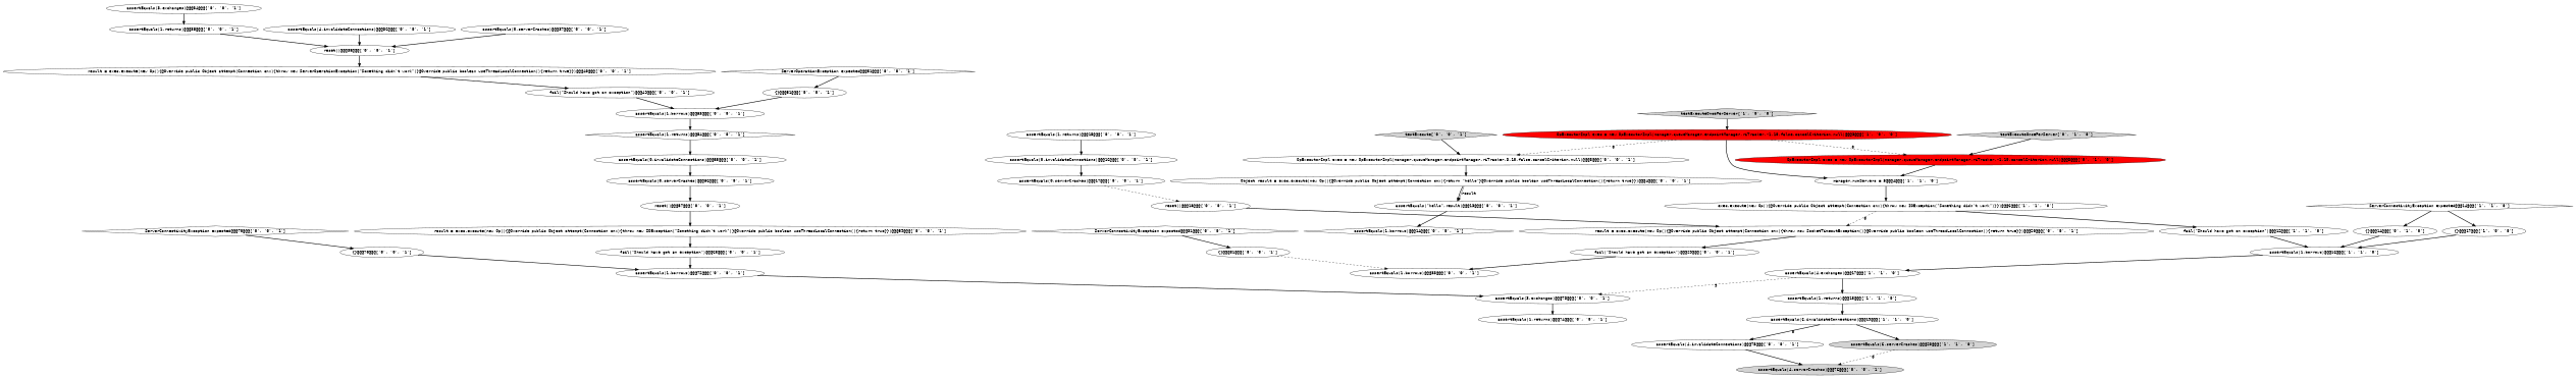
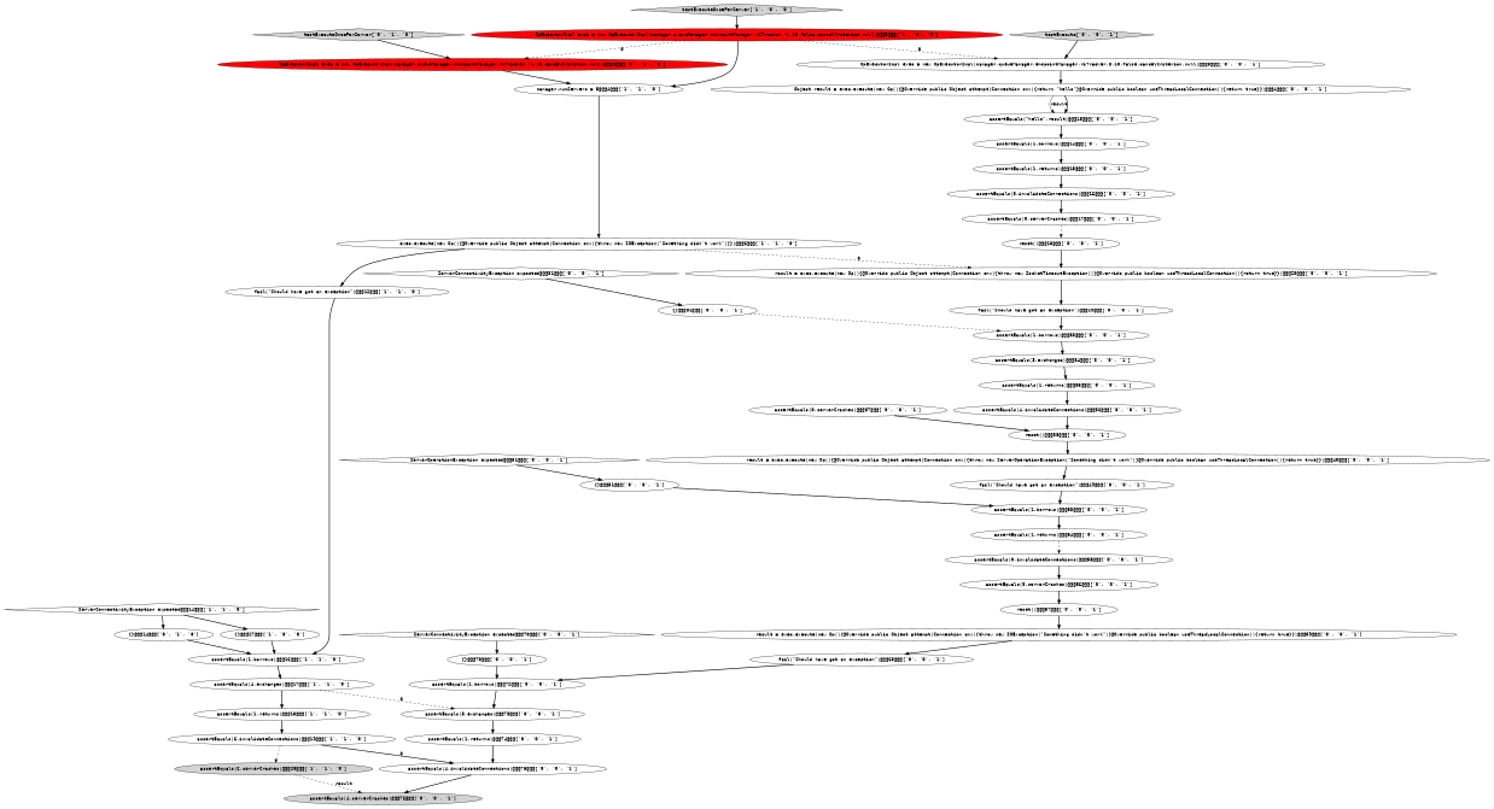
  digraph {
    fontname="DejaVu Sans Mono"
    node [fillcolor=white fontname="DejaVu Sans Mono" shape=ellipse style=filled]
    edge [fontname="DejaVu Sans Mono" style=bold]
    n1 [label="assertEquals(1,returns)@@@35@@@['0', '0', '1']"]
    n2 [label="assertEquals(4,invalidateConnections)@@@36@@@['0', '0', '1']"]
    n3 [label="reset()@@@38@@@['0', '0', '1']"]
    n4 [label="assertEquals(4,invalidateConnections)@@@75@@@['0', '0', '1']"]
    n5 [fillcolor=lightgray label="assertEquals(4,serverCrashes)@@@76@@@['0', '0', '1']"]
    n6 [label="{}@@@14@@@['0', '1', '0']"]
    n7 [label="assertEquals(1,borrows)@@@16@@@['1', '1', '0']"]
    n8 [label="assertEquals(4,exchanges)@@@17@@@['1', '1', '0']"]
    n9 [label="result = exec.execute(new Op(){@Override public Object attempt(Connection cnx){throw new ServerOperationException(\"Something didn't work\")}@Override public boolean useThreadLocalConnection(){return true}})@@@40@@@['0', '0', '1']"]
    n10 [label="fail(\"Should have got an exception\")@@@49@@@['0', '0', '1']"]
    n11 [fillcolor=red label="OpExecutorImpl exec = new OpExecutorImpl(manager,queueManager,endpointManager,riTracker,-1,10,cancelCriterion,null)@@@3@@@['0', '1', '0']"]
    n12 [label="manager.numServers = 5@@@4@@@['1', '1', '0']"]
    n13 [label="exec.execute(new Op(){@Override public Object attempt(Connection cnx){throw new IOException(\"Something didn't work\")}})@@@6@@@['1', '1', '0']"]
    n14 [label="assertEquals(6,invalidateConnections)@@@19@@@['1', '1', '0']"]
    n15 [fillcolor=lightgray label="assertEquals(6,serverCrashes)@@@20@@@['1', '1', '0']"]
-   n16 [label="assertEquals(1,returns)@@@54@@@['0', '0', '1']" shape=diamond]
+   n16 [label="assertEquals(1,returns)@@@54@@@['0', '0', '1']"]
    n17 [label="assertEquals(0,invalidateConnections)@@@55@@@['0', '0', '1']"]
    n18 [label="assertEquals(0,serverCrashes)@@@56@@@['0', '0', '1']"]
    n19 [label="ServerConnectivityException expected@@@31@@@['0', '0', '1']" shape=diamond]
    n20 [label="{}@@@31@@@['0', '0', '1']"]
    n21 [label="assertEquals(1,borrows)@@@33@@@['0', '0', '1']"]
    n22 [fillcolor=red label="OpExecutorImpl exec = new OpExecutorImpl(manager,queueManager,endpointManager,riTracker,-1,10,false,cancelCriterion,null)@@@3@@@['1', '0', '0']"]
    n23 [label="OpExecutorImpl exec = new OpExecutorImpl(manager,queueManager,endpointManager,riTracker,3,10,false,cancelCriterion,null)@@@3@@@['0', '0', '1']"]
    n24 [label="Object result = exec.execute(new Op(){@Override public Object attempt(Connection cnx){return \"hello\"}@Override public boolean useThreadLocalConnection(){return true}})@@@4@@@['0', '0', '1']"]
    n25 [label="assertEquals(0,serverCrashes)@@@17@@@['0', '0', '1']"]
    n26 [label="reset()@@@18@@@['0', '0', '1']"]
    n27 [label="result = exec.execute(new Op(){@Override public Object attempt(Connection cnx){throw new SocketTimeoutException()}@Override public boolean useThreadLocalConnection(){return true}})@@@20@@@['0', '0', '1']"]
    n28 [label="{}@@@17@@@['1', '0', '0']"]
    n29 [fillcolor=lightgray label="testExecute['0', '0', '1']" shape=diamond]
    n30 [fillcolor=lightgray label="testExecuteOncePerServer['1', '0', '0']" shape=diamond]
    n31 [label="assertEquals(0,invalidateConnections)@@@16@@@['0', '0', '1']"]
    n32 [label="assertEquals(0,serverCrashes)@@@37@@@['0', '0', '1']"]
    n33 [label="assertEquals(1,borrows)@@@53@@@['0', '0', '1']"]
    n34 [label="assertEquals(3,exchanges)@@@73@@@['0', '0', '1']"]
    n35 [label="assertEquals(1,returns)@@@18@@@['1', '1', '0']"]
    n36 [label="assertEquals(1,returns)@@@74@@@['0', '0', '1']"]
    n37 [label="assertEquals(\"hello\",result)@@@13@@@['0', '0', '1']"]
-   n38 [label="assertEquals(1,borrows)@@@14@@@['0', '0', '1']" shape=diamond]
+   n38 [label="assertEquals(1,borrows)@@@14@@@['0', '0', '1']"]
    n39 [label="assertEquals(1,returns)@@@15@@@['0', '0', '1']"]
    n40 [label="ServerConnectivityException expected@@@70@@@['0', '0', '1']" shape=diamond]
    n41 [label="{}@@@70@@@['0', '0', '1']"]
    n42 [label="assertEquals(1,borrows)@@@72@@@['0', '0', '1']"]
    n43 [label="ServerOperationException expected@@@51@@@['0', '0', '1']" shape=diamond]
    n44 [label="{}@@@51@@@['0', '0', '1']"]
    n45 [label="assertEquals(3,exchanges)@@@34@@@['0', '0', '1']"]
    n46 [label="fail(\"Should have got an exception\")@@@12@@@['1', '1', '0']"]
    n47 [fillcolor=lightgray label="testExecuteOncePerServer['0', '1', '0']" shape=diamond]
    n48 [label="fail(\"Should have got an exception\")@@@68@@@['0', '0', '1']"]
    n49 [label="reset()@@@57@@@['0', '0', '1']"]
    n50 [label="result = exec.execute(new Op(){@Override public Object attempt(Connection cnx){throw new IOException(\"Something didn't work\")}@Override public boolean useThreadLocalConnection(){return true}})@@@59@@@['0', '0', '1']"]
    n51 [label="fail(\"Should have got an exception\")@@@29@@@['0', '0', '1']"]
    n52 [label="ServerConnectivityException expected@@@14@@@['1', '1', '0']" shape=diamond]
-   n1 -> n3
+   n1 -> n2
    n2 -> n3
    n3 -> n9
    n4 -> n5
    n6 -> n7
    n7 -> n8
-   n8 -> n34 [label=9 style=dashed]
+   n8 -> n34 [label=0 style=dashed]
    n8 -> n35
    n9 -> n10
    n10 -> n33
    n11 -> n12
    n12 -> n13
    n13 -> n27 [label=0 style=dashed]
    n13 -> n46
    n14 -> n4 [label=0]
-   n14 -> n15
-   n15 -> n5 [label=0 style=dashed]
-   n16 -> n17
+   n14 -> n15 [style=dashed]
+   n15 -> n5 [label=result style=dashed]
+   n16 -> n17 [style=dashed]
    n17 -> n18
    n18 -> n49
    n19 -> n20
    n20 -> n21 [style=dashed]
+   n21 -> n45
    n22 -> n11 [label=0 style=dashed]
    n22 -> n12
    n22 -> n23 [label=0 style=dashed]
    n23 -> n24
    n24 -> n37 [label=result style=solid]
    n24 -> n37
    n25 -> n26 [style=dashed]
    n26 -> n27
    n27 -> n51
    n28 -> n7
    n29 -> n23
    n30 -> n22
    n31 -> n25
    n32 -> n3
    n33 -> n16
    n34 -> n36
    n35 -> n14
+   n36 -> n4
    n37 -> n38
+   n38 -> n39
    n39 -> n31
    n40 -> n41
    n41 -> n42
    n42 -> n34
    n43 -> n44
    n44 -> n33
    n45 -> n1
    n46 -> n7
    n47 -> n11
    n48 -> n42
    n49 -> n50
    n50 -> n48
    n51 -> n21
    n52 -> n6
    n52 -> n28
  }
